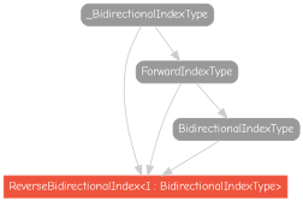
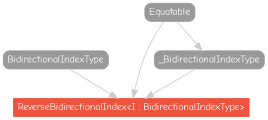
  strict digraph {
    fontname="Comic Neue"
    node [color="#999999" fillcolor="#999999" fontcolor=white fontname="Comic Neue" fontsize=12 margin="0.07,0.05" shape=box style="filled,rounded"]
    edge [color="#cccccc" fontname="Comic Neue"]
    "ReverseBidirectionalIndex<I : BidirectionalIndexType>" [color="#ee543d" fillcolor="#ee543d" height=0.3 style=filled]
    BidirectionalIndexType [height=0.3]
+   Equatable [height=0.3]
    n4 [height=0.3 label=_BidirectionalIndexType]
-   ForwardIndexType [height=0.3]
    subgraph sub_1 {
      rank=max
      "ReverseBidirectionalIndex<I : BidirectionalIndexType>"
    }
    BidirectionalIndexType -> "ReverseBidirectionalIndex<I : BidirectionalIndexType>"
+   Equatable -> "ReverseBidirectionalIndex<I : BidirectionalIndexType>"
+   Equatable -> n4
    n4 -> "ReverseBidirectionalIndex<I : BidirectionalIndexType>"
-   n4 -> ForwardIndexType
-   ForwardIndexType -> "ReverseBidirectionalIndex<I : BidirectionalIndexType>"
-   ForwardIndexType -> BidirectionalIndexType
  }
